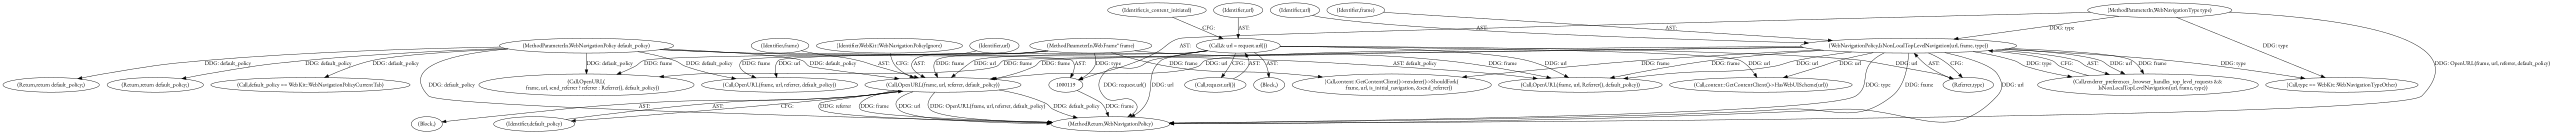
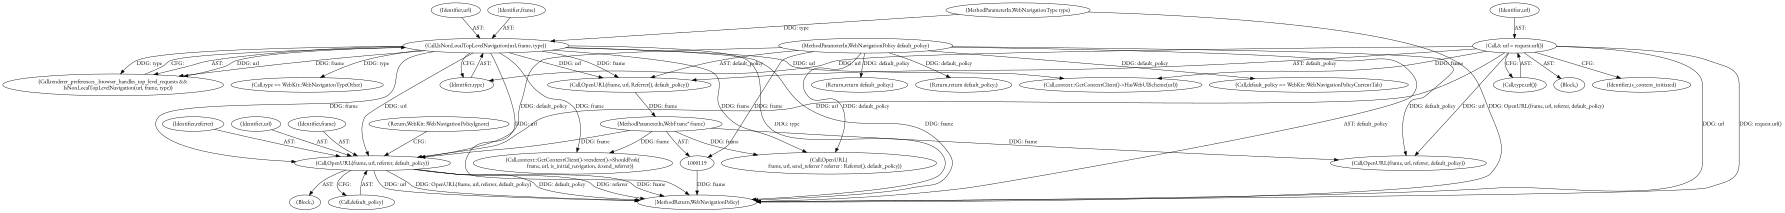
  digraph {
    fontname="EB Garamond"
    node [fontname="EB Garamond"]
    edge [fontname="EB Garamond"]
    n1 [label="(Call,OpenURL(frame, url, referrer, default_policy))"]
    n2 [label="(Block,)"]
-   n3 [label="(Identifier,default_policy)"]
+   n3 [label="(Call,default_policy)"]
    n4 [label="(MethodReturn,WebNavigationPolicy)"]
-   n5 [label="(WebNavigationPolicy,IsNonLocalTopLevelNavigation(url, frame, type))"]
-   n6 [label="(Referrer,type)"]
+   n5 [label="(Call,IsNonLocalTopLevelNavigation(url, frame, type))"]
+   n6 [label="(Identifier,type)"]
    n7 [label="(Call,renderer_preferences_.browser_handles_top_level_requests &&\n        IsNonLocalTopLevelNavigation(url, frame, type))"]
    n8 [label="(Call,content::GetContentClient()->HasWebUIScheme(url))"]
    n9 [label="(Call,type == WebKit::WebNavigationTypeOther)"]
    n10 [label="(Call,content::GetContentClient()->renderer()->ShouldFork(\n            frame, url, is_initial_navigation, &send_referrer))"]
    n11 [label="(Call,OpenURL(frame, url, Referrer(), default_policy))"]
    n12 [label="(Call,OpenURL(\n          frame, url, send_referrer ? referrer : Referrer(), default_policy))"]
    n13 [label="(Call,& url = request.url())"]
    n14 [label="(Call,OpenURL(frame, url, referrer, default_policy))"]
-   n15 [label="(Call,request.url())"]
+   n15 [label="(Call,type.url())"]
    n16 [label="(Block,)"]
    n17 [label="(MethodParameterIn,WebFrame* frame)"]
    1000119
    n19 [label="(MethodParameterIn,WebNavigationType type)"]
    n20 [label="(MethodParameterIn,WebNavigationPolicy default_policy)"]
    n21 [label="(Return,return default_policy;)"]
    n22 [label="(Return,return default_policy;)"]
    n23 [label="(Call,default_policy == WebKit::WebNavigationPolicyCurrentTab)"]
    n24 [label="(Identifier,url)"]
    n25 [label="(Identifier,url)"]
    n26 [label="(Identifier,frame)"]
-   n27 [label="(Identifier,WebKit::WebNavigationPolicyIgnore)"]
+   n27 [label="(Return,WebKit::WebNavigationPolicyIgnore)"]
+   n28 [label="(Identifier,referrer)"]
    n29 [label="(Identifier,is_content_initiated)"]
    n30 [label="(Identifier,url)"]
    n31 [label="(Identifier,frame)"]
    n1 -> n2 [label="AST: "]
    n1 -> n3 [label="CFG: "]
    n1 -> n4 [label="DDG: referrer"]
    n1 -> n4 [label="DDG: frame"]
    n1 -> n4 [label="DDG: url"]
    n1 -> n4 [label="DDG: OpenURL(frame, url, referrer, default_policy)"]
    n1 -> n4 [label="DDG: default_policy"]
    n3 -> n1 [label="AST: "]
    n5 -> n1 [label="DDG: frame"]
    n5 -> n1 [label="DDG: url"]
    n5 -> n4 [label="DDG: type"]
    n5 -> n4 [label="DDG: frame"]
    n5 -> n4 [label="DDG: url"]
    n5 -> n6 [label="CFG: "]
    n5 -> n7 [label="AST: "]
    n5 -> n7 [label="DDG: url"]
    n5 -> n7 [label="DDG: frame"]
    n5 -> n7 [label="DDG: type"]
    n5 -> n8 [label="DDG: url"]
    n5 -> n9 [label="DDG: type"]
    n5 -> n10 [label="DDG: frame"]
    n5 -> n11 [label="DDG: frame"]
    n5 -> n11 [label="DDG: url"]
    n5 -> n12 [label="DDG: frame"]
    n6 -> n5 [label="AST: "]
    n7 -> n5 [label="CFG: "]
    n13 -> n1 [label="DDG: url"]
    n13 -> n4 [label="DDG: request.url()"]
    n13 -> n4 [label="DDG: url"]
    n13 -> n6 [label="DDG: url"]
-   n13 -> n8 [label="DDG: url"]
-   n13 -> n11 [label="DDG: url"]
+   n13 -> n8 [label="DDG: frame"]
+   n13 -> n11 [label="AST: default_policy"]
    n13 -> n14 [label="DDG: url"]
    n13 -> n15 [label="CFG: "]
    n13 -> n16 [label="AST: "]
    n15 -> n13 [label="AST: "]
    n17 -> n1 [label="DDG: frame"]
    n17 -> n10 [label="DDG: frame"]
-   n17 -> n11 [label="DDG: frame"]
+   n11 -> n17 [label="DDG: frame"]
    n17 -> n12 [label="DDG: frame"]
    n17 -> n14 [label="DDG: frame"]
-   n17 -> 1000119 [label="DDG: type"]
+   n17 -> 1000119 [label="AST: "]
    1000119 -> n4 [label="DDG: frame"]
    n19 -> n4 [label="DDG: OpenURL(frame, url, referrer, default_policy)"]
    n19 -> n5 [label="DDG: type"]
-   n19 -> n9 [label="DDG: type"]
-   n19 -> 1000119 [label="AST: "]
    n20 -> n1 [label="DDG: default_policy"]
-   n20 -> n4 [label="DDG: default_policy"]
+   n20 -> n4 [label="AST: default_policy"]
    n20 -> n11 [label="AST: default_policy"]
    n20 -> n12 [label="DDG: default_policy"]
    n20 -> n14 [label="DDG: default_policy"]
-   n20 -> 1000119 [label="AST: "]
+   n20 -> 1000119 [label="DDG: frame"]
    n20 -> n21 [label="DDG: default_policy"]
    n20 -> n22 [label="DDG: default_policy"]
    n20 -> n23 [label="DDG: default_policy"]
    n24 -> n5 [label="AST: "]
    n25 -> n13 [label="AST: "]
    n26 -> n1 [label="AST: "]
    n27 -> n1 [label="CFG: "]
-   n29 -> n13 [label="CFG: "]
+   n28 -> n1 [label="AST: "]
+   n13 -> n29 [label="CFG: "]
    n30 -> n1 [label="AST: "]
    n31 -> n5 [label="AST: "]
  }
